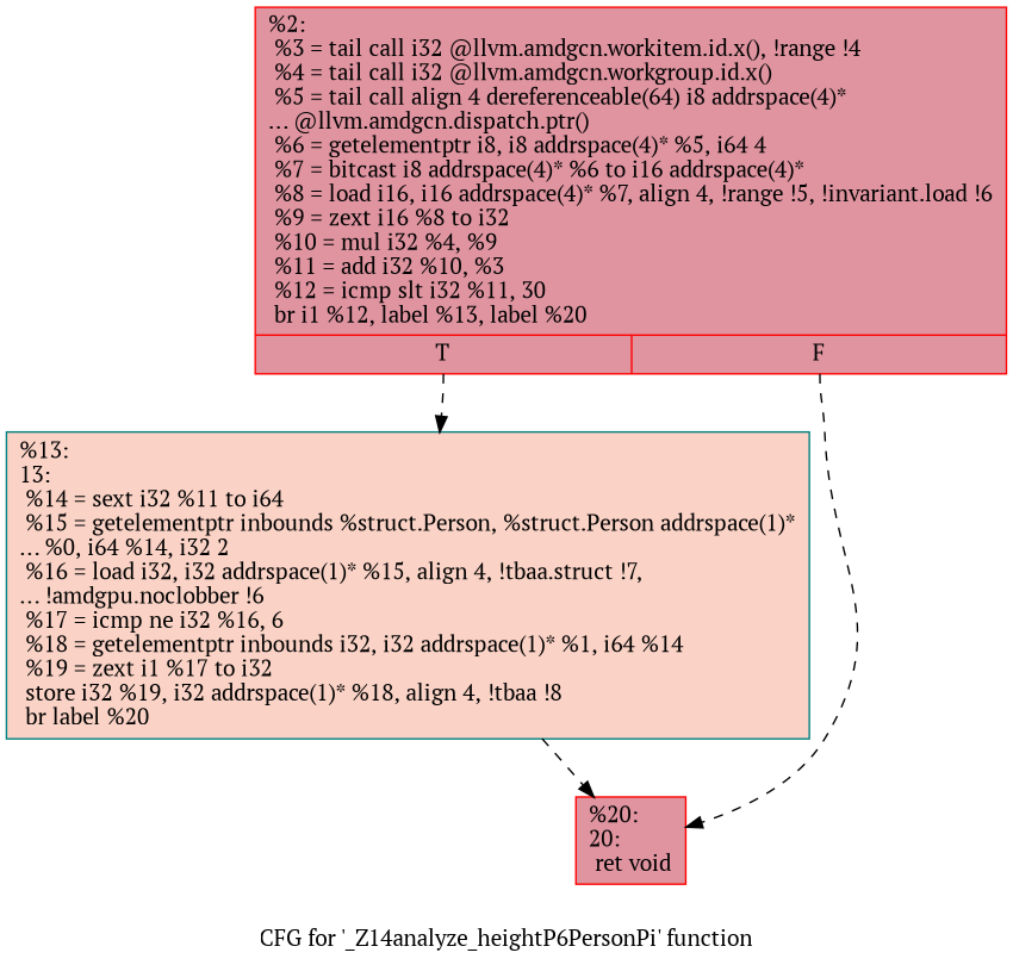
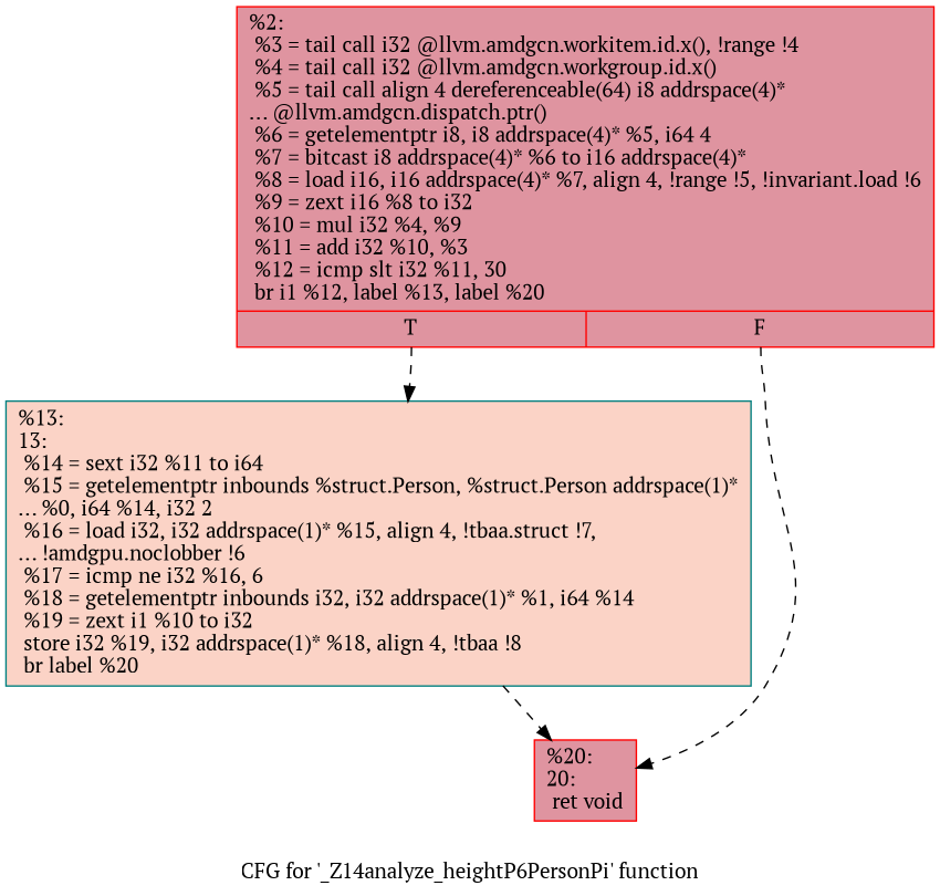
  digraph {
    label="CFG for '_Z14analyze_heightP6PersonPi' function"
    fontname="PT Serif"
    node [color=red fillcolor="#b70d2870" shape=record style=filled fontname="PT Serif"]
    edge [style=dashed fontname="PT Serif"]
    n1 [label="{%2:\l  %3 = tail call i32 @llvm.amdgcn.workitem.id.x(), !range !4\l  %4 = tail call i32 @llvm.amdgcn.workgroup.id.x()\l  %5 = tail call align 4 dereferenceable(64) i8 addrspace(4)*\l... @llvm.amdgcn.dispatch.ptr()\l  %6 = getelementptr i8, i8 addrspace(4)* %5, i64 4\l  %7 = bitcast i8 addrspace(4)* %6 to i16 addrspace(4)*\l  %8 = load i16, i16 addrspace(4)* %7, align 4, !range !5, !invariant.load !6\l  %9 = zext i16 %8 to i32\l  %10 = mul i32 %4, %9\l  %11 = add i32 %10, %3\l  %12 = icmp slt i32 %11, 30\l  br i1 %12, label %13, label %20\l|{<s0>T|<s1>F}}"]
-   n2 [color=teal fillcolor="#f59c7d70" label="{%13:\l13:                                               \l  %14 = sext i32 %11 to i64\l  %15 = getelementptr inbounds %struct.Person, %struct.Person addrspace(1)*\l... %0, i64 %14, i32 2\l  %16 = load i32, i32 addrspace(1)* %15, align 4, !tbaa.struct !7,\l... !amdgpu.noclobber !6\l  %17 = icmp ne i32 %16, 6\l  %18 = getelementptr inbounds i32, i32 addrspace(1)* %1, i64 %14\l  %19 = zext i1 %17 to i32\l  store i32 %19, i32 addrspace(1)* %18, align 4, !tbaa !8\l  br label %20\l}"]
+   n2 [color=teal fillcolor="#f59c7d70" label="{%13:\l13:                                               \l  %14 = sext i32 %11 to i64\l  %15 = getelementptr inbounds %struct.Person, %struct.Person addrspace(1)*\l... %0, i64 %14, i32 2\l  %16 = load i32, i32 addrspace(1)* %15, align 4, !tbaa.struct !7,\l... !amdgpu.noclobber !6\l  %17 = icmp ne i32 %16, 6\l  %18 = getelementptr inbounds i32, i32 addrspace(1)* %1, i64 %14\l  %19 = zext i1 %10 to i32\l  store i32 %19, i32 addrspace(1)* %18, align 4, !tbaa !8\l  br label %20\l}"]
    n3 [label="{%20:\l20:                                               \l  ret void\l}"]
    n1 -> n2 [tailport=s0]
    n1 -> n3 [tailport=s1]
    n2 -> n3
  }
